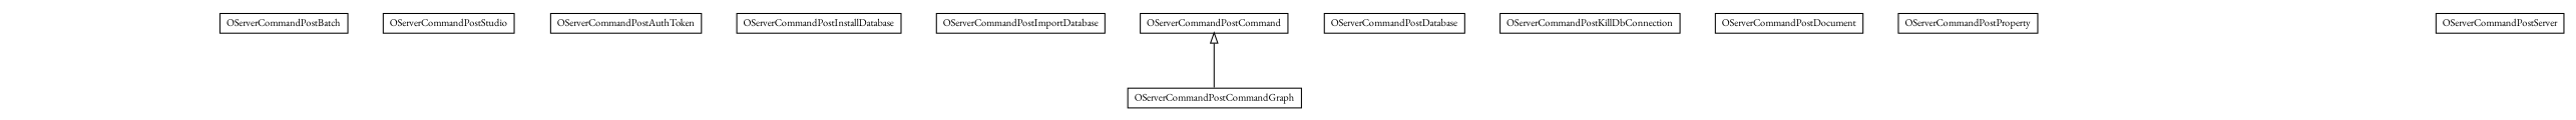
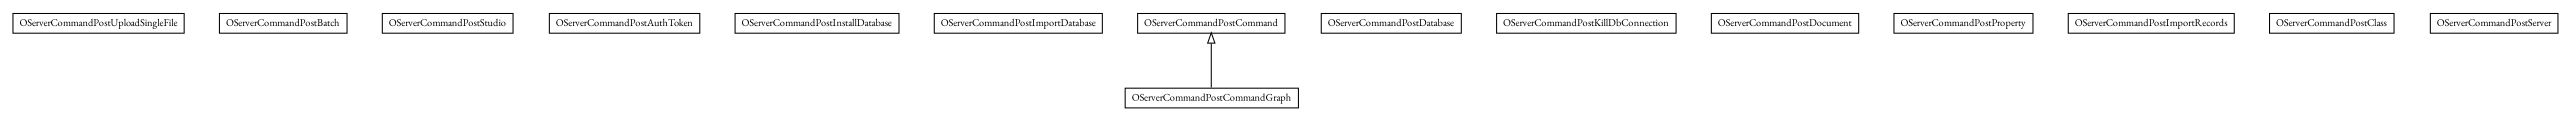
  digraph {
    nodesep=0.25
    ranksep=0.5
    fontname="EB Garamond"
    node [fontcolor=black fontname="EB Garamond" fontsize=10.0 shape=plaintext]
+   n1 [label=<<table title="com.orientechnologies.orient.server.network.protocol.http.command.post.OServerCommandPostUploadSingleFile" border="0" cellborder="1" cellspacing="0" cellpadding="2" port="p" href="./OServerCommandPostUploadSingleFile.html"> 		<tr><td><table border="0" cellspacing="0" cellpadding="1"> <tr><td align="center" balign="center"> OServerCommandPostUploadSingleFile </td></tr> 		</table></td></tr> 		</table>>]
    n2 [label=<<table title="com.orientechnologies.orient.server.network.protocol.http.command.post.OServerCommandPostBatch" border="0" cellborder="1" cellspacing="0" cellpadding="2" port="p" href="./OServerCommandPostBatch.html"> 		<tr><td><table border="0" cellspacing="0" cellpadding="1"> <tr><td align="center" balign="center"> OServerCommandPostBatch </td></tr> 		</table></td></tr> 		</table>>]
    n3 [label=<<table title="com.orientechnologies.orient.server.network.protocol.http.command.post.OServerCommandPostStudio" border="0" cellborder="1" cellspacing="0" cellpadding="2" port="p" href="./OServerCommandPostStudio.html"> 		<tr><td><table border="0" cellspacing="0" cellpadding="1"> <tr><td align="center" balign="center"> OServerCommandPostStudio </td></tr> 		</table></td></tr> 		</table>>]
    n4 [label=<<table title="com.orientechnologies.orient.server.network.protocol.http.command.post.OServerCommandPostAuthToken" border="0" cellborder="1" cellspacing="0" cellpadding="2" port="p" href="./OServerCommandPostAuthToken.html"> 		<tr><td><table border="0" cellspacing="0" cellpadding="1"> <tr><td align="center" balign="center"> OServerCommandPostAuthToken </td></tr> 		</table></td></tr> 		</table>>]
    n5 [label=<<table title="com.orientechnologies.orient.server.network.protocol.http.command.post.OServerCommandPostInstallDatabase" border="0" cellborder="1" cellspacing="0" cellpadding="2" port="p" href="./OServerCommandPostInstallDatabase.html"> 		<tr><td><table border="0" cellspacing="0" cellpadding="1"> <tr><td align="center" balign="center"> OServerCommandPostInstallDatabase </td></tr> 		</table></td></tr> 		</table>>]
    n6 [label=<<table title="com.orientechnologies.orient.server.network.protocol.http.command.post.OServerCommandPostImportDatabase" border="0" cellborder="1" cellspacing="0" cellpadding="2" port="p" href="./OServerCommandPostImportDatabase.html"> 		<tr><td><table border="0" cellspacing="0" cellpadding="1"> <tr><td align="center" balign="center"> OServerCommandPostImportDatabase </td></tr> 		</table></td></tr> 		</table>>]
    n7 [label=<<table title="com.orientechnologies.orient.server.network.protocol.http.command.post.OServerCommandPostCommandGraph" border="0" cellborder="1" cellspacing="0" cellpadding="2" port="p" href="./OServerCommandPostCommandGraph.html"> 		<tr><td><table border="0" cellspacing="0" cellpadding="1"> <tr><td align="center" balign="center"> OServerCommandPostCommandGraph </td></tr> 		</table></td></tr> 		</table>>]
    n8 [label=<<table title="com.orientechnologies.orient.server.network.protocol.http.command.post.OServerCommandPostDatabase" border="0" cellborder="1" cellspacing="0" cellpadding="2" port="p" href="./OServerCommandPostDatabase.html"> 		<tr><td><table border="0" cellspacing="0" cellpadding="1"> <tr><td align="center" balign="center"> OServerCommandPostDatabase </td></tr> 		</table></td></tr> 		</table>>]
    n9 [label=<<table title="com.orientechnologies.orient.server.network.protocol.http.command.post.OServerCommandPostCommand" border="0" cellborder="1" cellspacing="0" cellpadding="2" port="p" href="./OServerCommandPostCommand.html"> 		<tr><td><table border="0" cellspacing="0" cellpadding="1"> <tr><td align="center" balign="center"> OServerCommandPostCommand </td></tr> 		</table></td></tr> 		</table>>]
    n10 [label=<<table title="com.orientechnologies.orient.server.network.protocol.http.command.post.OServerCommandPostKillDbConnection" border="0" cellborder="1" cellspacing="0" cellpadding="2" port="p" href="./OServerCommandPostKillDbConnection.html"> 		<tr><td><table border="0" cellspacing="0" cellpadding="1"> <tr><td align="center" balign="center"> OServerCommandPostKillDbConnection </td></tr> 		</table></td></tr> 		</table>>]
    n11 [label=<<table title="com.orientechnologies.orient.server.network.protocol.http.command.post.OServerCommandPostDocument" border="0" cellborder="1" cellspacing="0" cellpadding="2" port="p" href="./OServerCommandPostDocument.html"> 		<tr><td><table border="0" cellspacing="0" cellpadding="1"> <tr><td align="center" balign="center"> OServerCommandPostDocument </td></tr> 		</table></td></tr> 		</table>>]
    n12 [label=<<table title="com.orientechnologies.orient.server.network.protocol.http.command.post.OServerCommandPostProperty" border="0" cellborder="1" cellspacing="0" cellpadding="2" port="p" href="./OServerCommandPostProperty.html"> 		<tr><td><table border="0" cellspacing="0" cellpadding="1"> <tr><td align="center" balign="center"> OServerCommandPostProperty </td></tr> 		</table></td></tr> 		</table>>]
+   n13 [label=<<table title="com.orientechnologies.orient.server.network.protocol.http.command.post.OServerCommandPostImportRecords" border="0" cellborder="1" cellspacing="0" cellpadding="2" port="p" href="./OServerCommandPostImportRecords.html"> 		<tr><td><table border="0" cellspacing="0" cellpadding="1"> <tr><td align="center" balign="center"> OServerCommandPostImportRecords </td></tr> 		</table></td></tr> 		</table>>]
+   n14 [label=<<table title="com.orientechnologies.orient.server.network.protocol.http.command.post.OServerCommandPostClass" border="0" cellborder="1" cellspacing="0" cellpadding="2" port="p" href="./OServerCommandPostClass.html"> 		<tr><td><table border="0" cellspacing="0" cellpadding="1"> <tr><td align="center" balign="center"> OServerCommandPostClass </td></tr> 		</table></td></tr> 		</table>>]
    n15 [label=<<table title="com.orientechnologies.orient.server.network.protocol.http.command.post.OServerCommandPostServer" border="0" cellborder="1" cellspacing="0" cellpadding="2" port="p" href="./OServerCommandPostServer.html"> 		<tr><td><table border="0" cellspacing="0" cellpadding="1"> <tr><td align="center" balign="center"> OServerCommandPostServer </td></tr> 		</table></td></tr> 		</table>>]
    n9 -> n7 [arrowtail=empty dir=back fontname="EB Garamond" fontsize=10 headport=p labelfontname=Helvetica labelfontsize=10 tailport=p]
  }
